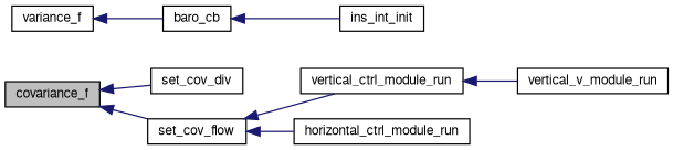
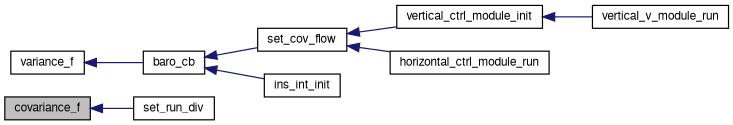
  digraph {
    rankdir=LR
    node [color=black fillcolor=white fontname=FreeSans fontsize=10 shape=record style=filled]
    edge [color=midnightblue dir=back fontname=FreeSans fontsize=10 labelfontname=FreeSans labelfontsize=10 style=solid]
    n1 [fillcolor=grey75 fontcolor=black height=0.2 label=covariance_f width=0.4]
-   n2 [height=0.2 label=set_cov_div width=0.4]
+   n2 [height=0.2 label=set_run_div width=0.4]
    n3 [height=0.2 label=set_cov_flow width=0.4]
-   n4 [height=0.2 label=vertical_ctrl_module_run width=0.4]
+   n4 [height=0.2 label=vertical_ctrl_module_init width=0.4]
    n5 [height=0.2 label=horizontal_ctrl_module_run width=0.4]
    n6 [height=0.2 label=variance_f width=0.4]
    n7 [height=0.2 label=baro_cb width=0.4]
    n8 [height=0.2 label=vertical_v_module_run width=0.4]
    n9 [height=0.2 label=ins_int_init width=0.4]
    n1 -> n2
-   n1 -> n3
+   n7 -> n3
    n3 -> n4
    n3 -> n5
    n4 -> n8
    n6 -> n7
    n7 -> n9
  }
